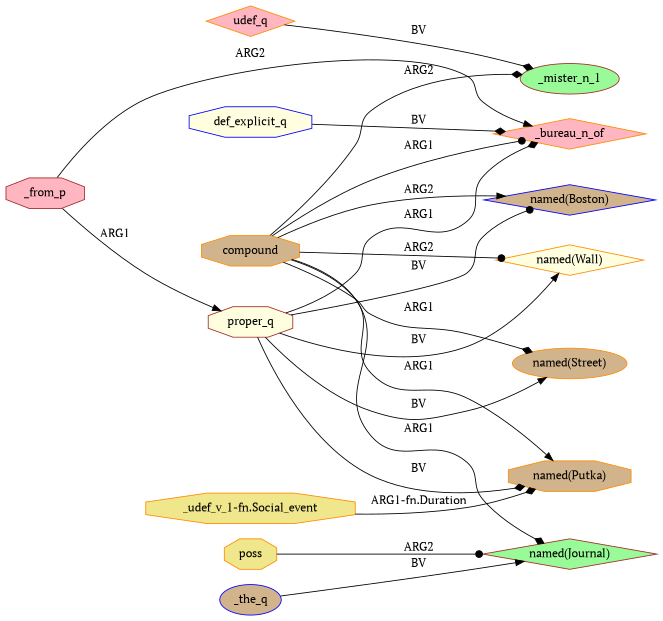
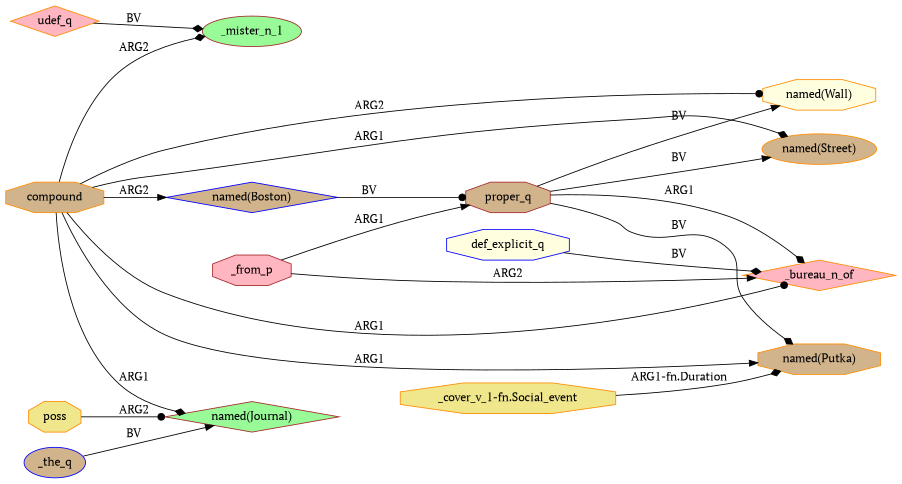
  digraph {
    fontname="PT Serif"
    rankdir=LR
    node [color=darkorange fillcolor=tan fontname="PT Serif" shape=octagon style=filled]
    edge [arrowhead=diamond fontname="PT Serif"]
    _mister_n_1 [color=brown fillcolor=palegreen shape=ellipse]
    compound
    "named(Putka)"
    _bureau_n_of [fillcolor=lightpink shape=diamond]
    "named(Boston)" [color=blue shape=diamond]
    "named(Journal)" [color=brown fillcolor=palegreen shape=diamond]
-   "named(Wall)" [fillcolor=lightyellow shape=diamond]
+   "named(Wall)" [fillcolor=lightyellow]
    "named(Street)" [shape=ellipse]
-   "_cover_v_1-fn.Social_event" [fillcolor=khaki label="_udef_v_1-fn.Social_event"]
+   "_cover_v_1-fn.Social_event" [fillcolor=khaki]
    _from_p [color=brown fillcolor=lightpink]
-   proper_q [color=brown fillcolor=lightyellow]
+   proper_q [color=brown]
    udef_q [fillcolor=lightpink shape=diamond]
    poss [fillcolor=khaki]
    _the_q [color=blue shape=ellipse]
    def_explicit_q [color=blue fillcolor=lightyellow]
    compound -> _mister_n_1 [label=ARG2]
    compound -> "named(Putka)" [arrowhead=normal label=ARG1]
    compound -> _bureau_n_of [arrowhead=dot label=ARG1]
    compound -> "named(Boston)" [arrowhead=normal label=ARG2]
    compound -> "named(Journal)" [label=ARG1]
    compound -> "named(Wall)" [arrowhead=dot label=ARG2]
    compound -> "named(Street)" [label=ARG1]
    "_cover_v_1-fn.Social_event" -> "named(Putka)" [label="ARG1-fn.Duration"]
    _from_p -> _bureau_n_of [arrowhead=normal label=ARG2]
    _from_p -> proper_q [arrowhead=normal label=ARG1]
    proper_q -> "named(Putka)" [label=BV]
    proper_q -> _bureau_n_of [label=ARG1]
-   proper_q -> "named(Boston)" [arrowhead=dot label=BV]
+   "named(Boston)" -> proper_q [arrowhead=dot label=BV]
    proper_q -> "named(Wall)" [arrowhead=normal label=BV]
    proper_q -> "named(Street)" [arrowhead=normal label=BV]
    udef_q -> _mister_n_1 [label=BV]
    poss -> "named(Journal)" [arrowhead=dot label=ARG2]
    _the_q -> "named(Journal)" [arrowhead=normal label=BV]
    def_explicit_q -> _bureau_n_of [label=BV]
  }
